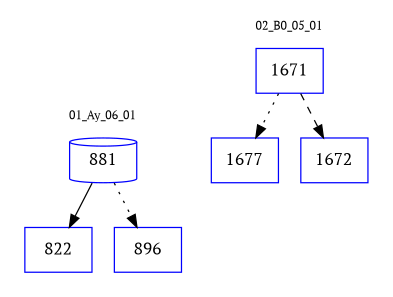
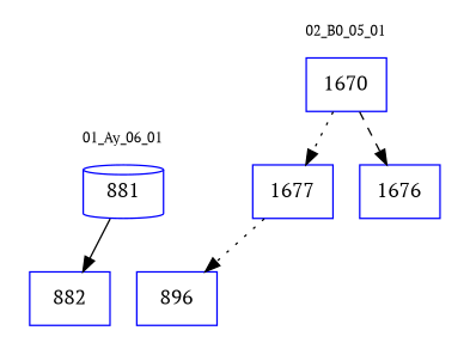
  digraph {
    fontname="PT Serif"
    node [color=blue fontname="PT Serif" shape=box]
    edge [color=black fontname="PT Serif" style=dotted]
    n1 [label=881 shape=cylinder]
    n2 [label=896]
-   n3 [label=822]
-   n4 [label=1671]
+   n3 [label=882]
+   n4 [label=1670]
    n5 [label=1677]
-   n6 [label=1672]
+   n6 [label=1676]
    subgraph cluster_1 {
      color=white
      fontsize=10
      label="01_Ay_06_01"
      n1
      n2
      n3
    }
    subgraph cluster_2 {
      color=white
      fontsize=10
      label="02_B0_05_01"
      n4
      n5
      n6
    }
-   n1 -> n2
+   n5 -> n2
    n1 -> n3 [style=solid]
    n4 -> n5
    n4 -> n6 [style=dashed]
  }
